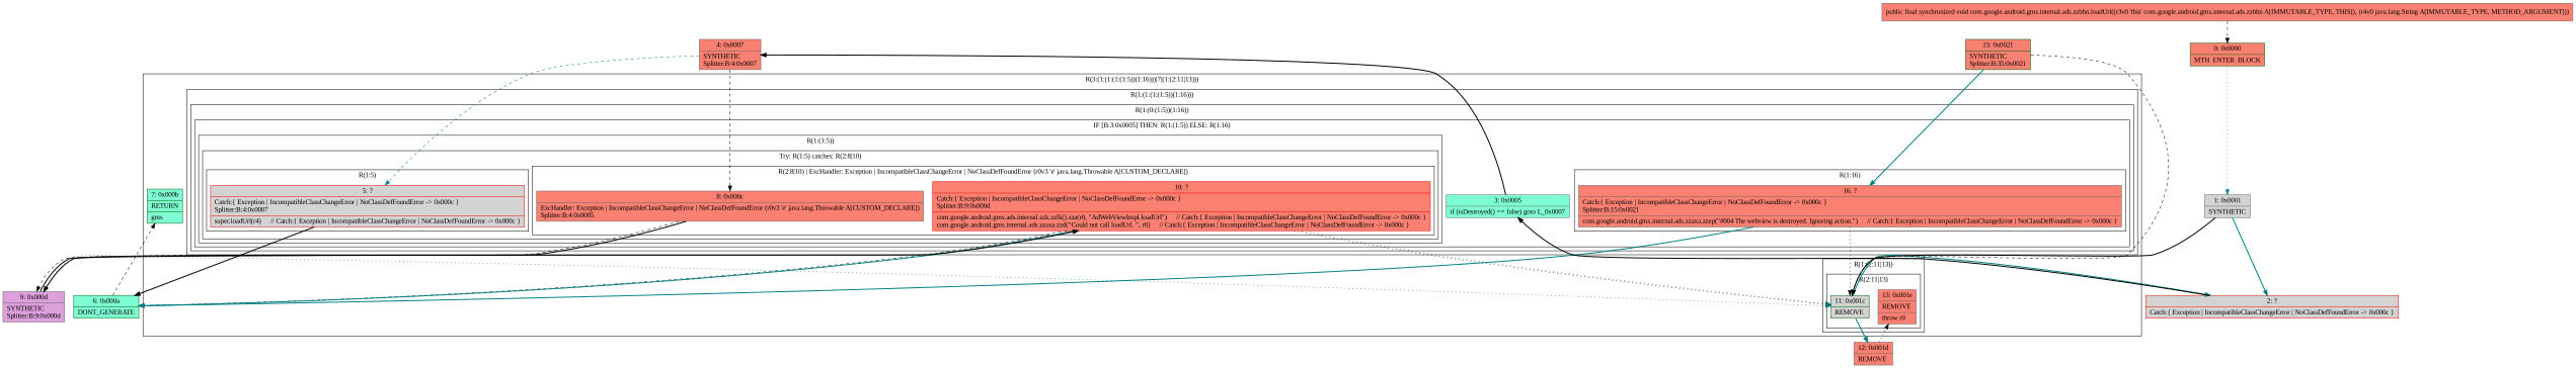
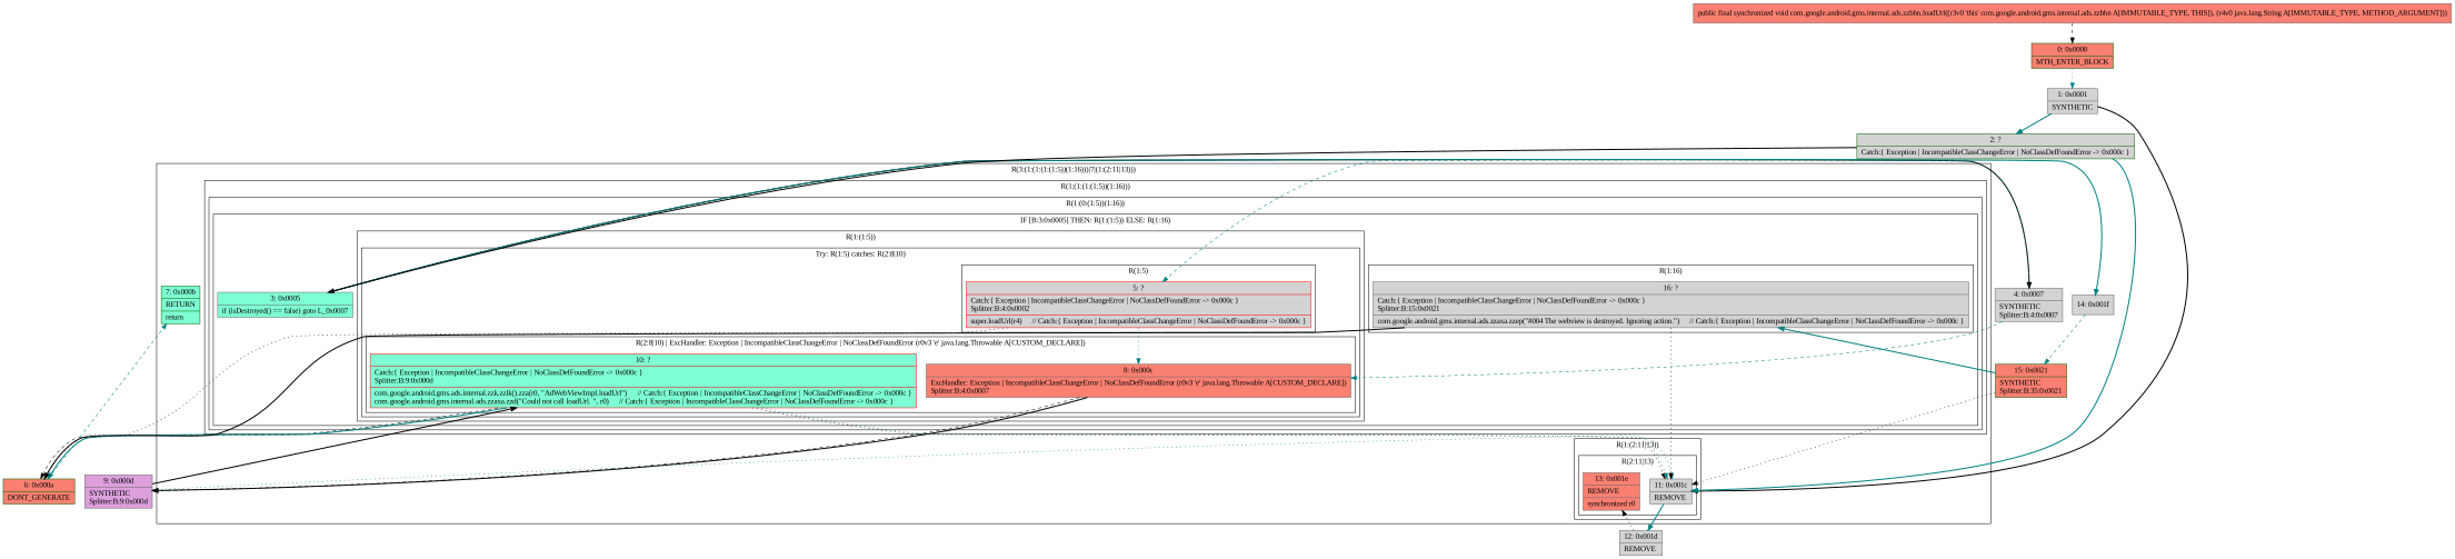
  digraph {
    fontname="Liberation Serif"
    node [color=gray40 fillcolor=lightgrey fontname="Liberation Serif" shape=record style=filled]
    edge [color=black fontname="Liberation Serif" style=bold]
-   n1 [color=red label="{5\:\ ?|Catch:\{ Exception \| IncompatibleClassChangeError \| NoClassDefFoundError \-\> 0x000c \}\lSplitter:B:4:0x0007\l|super.loadUrl(r4)     \/\/ Catch:\{ Exception \| IncompatibleClassChangeError \| NoClassDefFoundError \-\> 0x000c \}\l}"]
-   n2 [fillcolor=salmon label="{8\:\ 0x000c|ExcHandler: Exception \| IncompatibleClassChangeError \| NoClassDefFoundError (r0v3 'e' java.lang.Throwable A[CUSTOM_DECLARE])\lSplitter:B:4:0x0005\l}"]
-   n3 [color=red fillcolor=salmon label="{10\:\ ?|Catch:\{ Exception \| IncompatibleClassChangeError \| NoClassDefFoundError \-\> 0x000c \}\lSplitter:B:9:0x000d\l|com.google.android.gms.ads.internal.zzk.zzlk().zza(r0, \"AdWebViewImpl.loadUrl\")     \/\/ Catch:\{ Exception \| IncompatibleClassChangeError \| NoClassDefFoundError \-\> 0x000c \}\lcom.google.android.gms.internal.ads.zzaxa.zzd(\"Could not call loadUrl. \", r0)     \/\/ Catch:\{ Exception \| IncompatibleClassChangeError \| NoClassDefFoundError \-\> 0x000c \}\l}"]
-   n4 [fillcolor=salmon label="{16\:\ ?|Catch:\{ Exception \| IncompatibleClassChangeError \| NoClassDefFoundError \-\> 0x000c \}\lSplitter:B:15:0x0021\l|com.google.android.gms.internal.ads.zzaxa.zzep(\"#004 The webview is destroyed. Ignoring action.\")     \/\/ Catch:\{ Exception \| IncompatibleClassChangeError \| NoClassDefFoundError \-\> 0x000c \}\l}"]
+   n1 [color=red label="{5\:\ ?|Catch:\{ Exception \| IncompatibleClassChangeError \| NoClassDefFoundError \-\> 0x000c \}\lSplitter:B:4:0x0002\l|super.loadUrl(r4)     \/\/ Catch:\{ Exception \| IncompatibleClassChangeError \| NoClassDefFoundError \-\> 0x000c \}\l}"]
+   n2 [fillcolor=salmon label="{8\:\ 0x000c|ExcHandler: Exception \| IncompatibleClassChangeError \| NoClassDefFoundError (r0v3 'e' java.lang.Throwable A[CUSTOM_DECLARE])\lSplitter:B:4:0x0007\l}"]
+   n3 [color=red fillcolor=aquamarine label="{10\:\ ?|Catch:\{ Exception \| IncompatibleClassChangeError \| NoClassDefFoundError \-\> 0x000c \}\lSplitter:B:9:0x000d\l|com.google.android.gms.ads.internal.zzk.zzlk().zza(r0, \"AdWebViewImpl.loadUrl\")     \/\/ Catch:\{ Exception \| IncompatibleClassChangeError \| NoClassDefFoundError \-\> 0x000c \}\lcom.google.android.gms.internal.ads.zzaxa.zzd(\"Could not call loadUrl. \", r0)     \/\/ Catch:\{ Exception \| IncompatibleClassChangeError \| NoClassDefFoundError \-\> 0x000c \}\l}"]
+   n4 [label="{16\:\ ?|Catch:\{ Exception \| IncompatibleClassChangeError \| NoClassDefFoundError \-\> 0x000c \}\lSplitter:B:15:0x0021\l|com.google.android.gms.internal.ads.zzaxa.zzep(\"#004 The webview is destroyed. Ignoring action.\")     \/\/ Catch:\{ Exception \| IncompatibleClassChangeError \| NoClassDefFoundError \-\> 0x000c \}\l}"]
    n5 [fillcolor=aquamarine label="{3\:\ 0x0005|if (isDestroyed() == false) goto L_0x0007\l}"]
-   n6 [color=darkgreen label="{11\:\ 0x001c|REMOVE\l}"]
-   n7 [fillcolor=salmon label="{13\:\ 0x001e|REMOVE\l|throw r0\l}"]
-   n8 [color=darkgreen fillcolor=aquamarine label="{7\:\ 0x000b|RETURN\l|gms\l}"]
-   n9 [color=darkgreen fillcolor=aquamarine label="{6\:\ 0x000a|DONT_GENERATE\l}"]
+   n6 [label="{11\:\ 0x001c|REMOVE\l}"]
+   n7 [fillcolor=salmon label="{13\:\ 0x001e|REMOVE\l|synchronized r0\l}"]
+   n8 [color=darkgreen fillcolor=aquamarine label="{7\:\ 0x000b|RETURN\l|return\l}"]
+   n9 [color=darkgreen fillcolor=salmon label="{6\:\ 0x000a|DONT_GENERATE\l}"]
    n10 [fillcolor=plum label="{9\:\ 0x000d|SYNTHETIC\lSplitter:B:9:0x000d\l}"]
-   n11 [fillcolor=salmon label="{4\:\ 0x0007|SYNTHETIC\lSplitter:B:4:0x0007\l}"]
-   n13 [fillcolor=salmon label="{12\:\ 0x001d|REMOVE\l}"]
+   n11 [label="{4\:\ 0x0007|SYNTHETIC\lSplitter:B:4:0x0007\l}"]
+   n12 [label="{14\:\ 0x001f}"]
+   n13 [label="{12\:\ 0x001d|REMOVE\l}"]
    n14 [color=darkgreen fillcolor=salmon label="{15\:\ 0x0021|SYNTHETIC\lSplitter:B:35:0x0021\l}"]
    n15 [color=darkgreen fillcolor=salmon label="{0\:\ 0x0000|MTH_ENTER_BLOCK\l}"]
    n16 [label="{1\:\ 0x0001|SYNTHETIC\l}"]
-   n17 [color=red label="{2\:\ ?|Catch:\{ Exception \| IncompatibleClassChangeError \| NoClassDefFoundError \-\> 0x000c \}\l}"]
+   n17 [color=darkgreen label="{2\:\ ?|Catch:\{ Exception \| IncompatibleClassChangeError \| NoClassDefFoundError \-\> 0x000c \}\l}"]
    n18 [fillcolor=salmon label="{public final synchronized void com.google.android.gms.internal.ads.zzbhn.loadUrl((r3v0 'this' com.google.android.gms.internal.ads.zzbhn A[IMMUTABLE_TYPE, THIS]), (r4v0 java.lang.String A[IMMUTABLE_TYPE, METHOD_ARGUMENT])) }"]
    subgraph cluster_1 {
      label="R(3:(1:(1:(1:(1:5))(1:16)))|7|(1:(2:11|13)))"
      n8
      subgraph cluster_2 {
        label="R(1:(1:(1:(1:5))(1:16)))"
        subgraph cluster_3 {
          label="R(1:(0:(1:5))(1:16))"
          subgraph cluster_4 {
            label="IF [B:3:0x0005] THEN: R(1:(1:5)) ELSE: R(1:16)"
            n5
            subgraph cluster_5 {
              label="R(1:(1:5))"
              subgraph cluster_6 {
                label="Try: R(1:5) catches: R(2:8|10)"
                subgraph cluster_7 {
                  label="R(1:5)"
                  n1
                }
                subgraph cluster_8 {
                  label="R(2:8|10) | ExcHandler: Exception \| IncompatibleClassChangeError \| NoClassDefFoundError (r0v3 'e' java.lang.Throwable A[CUSTOM_DECLARE])\l"
                  n2
                  n3
                }
              }
            }
            subgraph cluster_9 {
              label="R(1:16)"
              n4
            }
          }
        }
      }
      subgraph cluster_10 {
        label="R(1:(2:11|13))"
        subgraph cluster_11 {
          label="R(2:11|13)"
          n6
          n7
        }
      }
    }
    subgraph cluster_12 {
      label="R(2:8|10) | ExcHandler: Exception \| IncompatibleClassChangeError \| NoClassDefFoundError (r0v3 'e' java.lang.Throwable A[CUSTOM_DECLARE])\l"
    }
-   n1 -> n9
+   n1 -> n2 [color=teal style=dotted]
+   n1 -> n9 [style=dotted]
    n2 -> n10 [style=dashed]
    n2 -> n10
    n3 -> n6 [style=dotted]
    n3 -> n6 [color=teal style=dotted]
    n3 -> n9 [style=dashed]
    n3 -> n9 [color=teal]
    n4 -> n6 [style=dotted]
-   n4 -> n9 [color=teal]
+   n4 -> n9
    n5 -> n11
+   n5 -> n12 [color=teal]
    n6 -> n13 [color=teal]
-   n9 -> n8 [style=dashed]
+   n9 -> n8 [color=teal style=dashed]
    n10 -> n3
    n10 -> n6 [color=teal style=dotted]
    n11 -> n1 [color=teal style=dashed]
-   n11 -> n2 [style=dashed]
+   n11 -> n2 [color=teal style=dashed]
+   n12 -> n14 [color=teal style=dashed]
    n13 -> n7 [style=dotted]
    n14 -> n4 [color=teal]
-   n14 -> n6 [style=dashed]
+   n14 -> n6 [style=dotted]
    n15 -> n16 [color=teal style=dotted]
    n16 -> n6
    n16 -> n17 [color=teal]
    n17 -> n5
-   n6 -> n17 [color=teal]
+   n17 -> n6 [color=teal]
    n18 -> n15 [style=dashed]
  }
